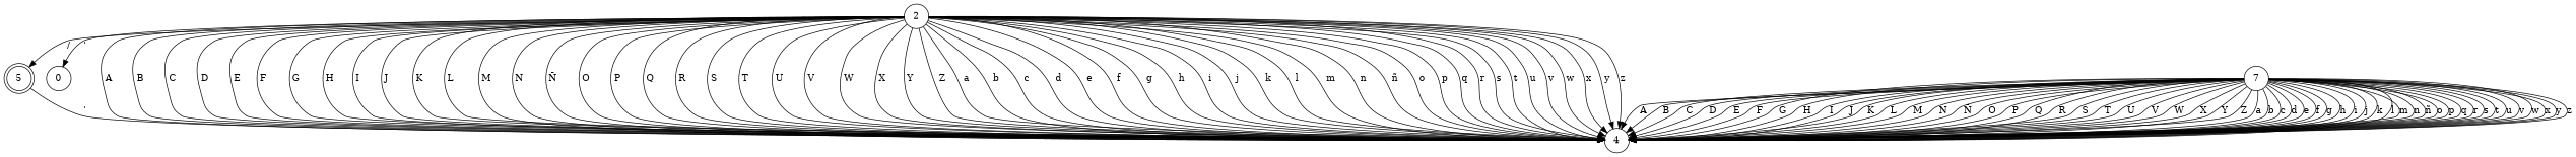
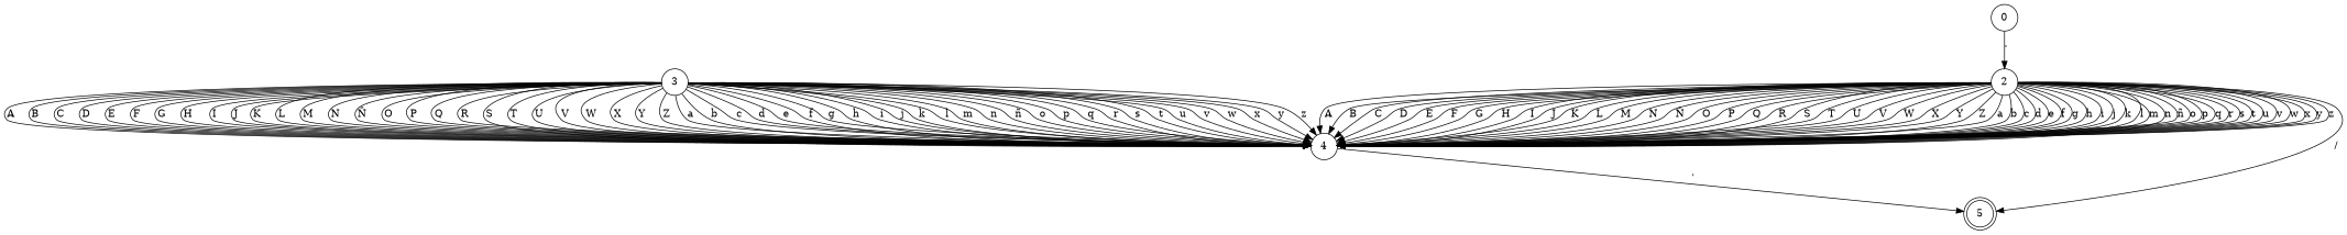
  digraph {
    rankdir=TB
    node [shape=circle]
    5 [shape=doublecircle]
    0
    2
    4
-   3 [label=7]
-   2 -> 0 [label="'"]
+   3
+   0 -> 2 [label="'"]
    2 -> 5 [label="/"]
    2 -> 4 [label=A]
    2 -> 4 [label=B]
    2 -> 4 [label=C]
    2 -> 4 [label=D]
    2 -> 4 [label=E]
    2 -> 4 [label=F]
    2 -> 4 [label=G]
    2 -> 4 [label=H]
    2 -> 4 [label=I]
    2 -> 4 [label=J]
    2 -> 4 [label=K]
    2 -> 4 [label=L]
    2 -> 4 [label=M]
    2 -> 4 [label=N]
    2 -> 4 [label="Ñ"]
    2 -> 4 [label=O]
    2 -> 4 [label=P]
    2 -> 4 [label=Q]
    2 -> 4 [label=R]
    2 -> 4 [label=S]
    2 -> 4 [label=T]
    2 -> 4 [label=U]
    2 -> 4 [label=V]
    2 -> 4 [label=W]
    2 -> 4 [label=X]
    2 -> 4 [label=Y]
    2 -> 4 [label=Z]
    2 -> 4 [label=a]
    2 -> 4 [label=b]
    2 -> 4 [label=c]
    2 -> 4 [label=d]
    2 -> 4 [label=e]
    2 -> 4 [label=f]
    2 -> 4 [label=g]
    2 -> 4 [label=h]
    2 -> 4 [label=i]
    2 -> 4 [label=j]
    2 -> 4 [label=k]
    2 -> 4 [label=l]
    2 -> 4 [label=m]
    2 -> 4 [label=n]
    2 -> 4 [label="ñ"]
    2 -> 4 [label=o]
    2 -> 4 [label=p]
    2 -> 4 [label=q]
    2 -> 4 [label=r]
    2 -> 4 [label=s]
    2 -> 4 [label=t]
    2 -> 4 [label=u]
    2 -> 4 [label=v]
    2 -> 4 [label=w]
    2 -> 4 [label=x]
    2 -> 4 [label=y]
    2 -> 4 [label=z]
-   5 -> 4 [label="'"]
+   4 -> 5 [label="'"]
    3 -> 4 [label=A]
    3 -> 4 [label=B]
    3 -> 4 [label=C]
    3 -> 4 [label=D]
    3 -> 4 [label=E]
    3 -> 4 [label=F]
    3 -> 4 [label=G]
    3 -> 4 [label=H]
    3 -> 4 [label=I]
    3 -> 4 [label=J]
    3 -> 4 [label=K]
    3 -> 4 [label=L]
    3 -> 4 [label=M]
    3 -> 4 [label=N]
    3 -> 4 [label="Ñ"]
    3 -> 4 [label=O]
    3 -> 4 [label=P]
    3 -> 4 [label=Q]
    3 -> 4 [label=R]
    3 -> 4 [label=S]
    3 -> 4 [label=T]
    3 -> 4 [label=U]
    3 -> 4 [label=V]
    3 -> 4 [label=W]
    3 -> 4 [label=X]
    3 -> 4 [label=Y]
    3 -> 4 [label=Z]
    3 -> 4 [label=a]
    3 -> 4 [label=b]
    3 -> 4 [label=c]
    3 -> 4 [label=d]
    3 -> 4 [label=e]
    3 -> 4 [label=f]
    3 -> 4 [label=g]
    3 -> 4 [label=h]
    3 -> 4 [label=i]
    3 -> 4 [label=j]
    3 -> 4 [label=k]
    3 -> 4 [label=l]
    3 -> 4 [label=m]
    3 -> 4 [label=n]
    3 -> 4 [label="ñ"]
    3 -> 4 [label=o]
    3 -> 4 [label=p]
    3 -> 4 [label=q]
    3 -> 4 [label=r]
    3 -> 4 [label=s]
    3 -> 4 [label=t]
    3 -> 4 [label=u]
    3 -> 4 [label=v]
    3 -> 4 [label=w]
    3 -> 4 [label=x]
    3 -> 4 [label=y]
    3 -> 4 [label=z]
  }
